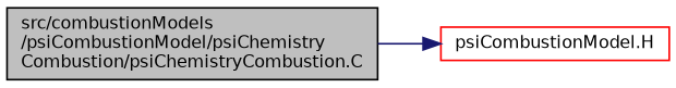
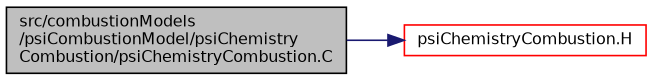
  digraph {
    rankdir=LR
    node [fontname=Helvetica fontsize=10 shape=record]
    n1 [color=black fillcolor=grey75 fontcolor=black height=0.2 label="src/combustionModels\l/psiCombustionModel/psiChemistry\lCombustion/psiChemistryCombustion.C" style=filled width=0.4]
-   n2 [color=red height=0.2 label="psiCombustionModel.H" width=0.4]
+   n2 [color=red height=0.2 label="psiChemistryCombustion.H" width=0.4]
    n1 -> n2 [color=midnightblue fontname=Helvetica fontsize=10 labelfontname=Helvetica labelfontsize=10 style=solid]
  }
